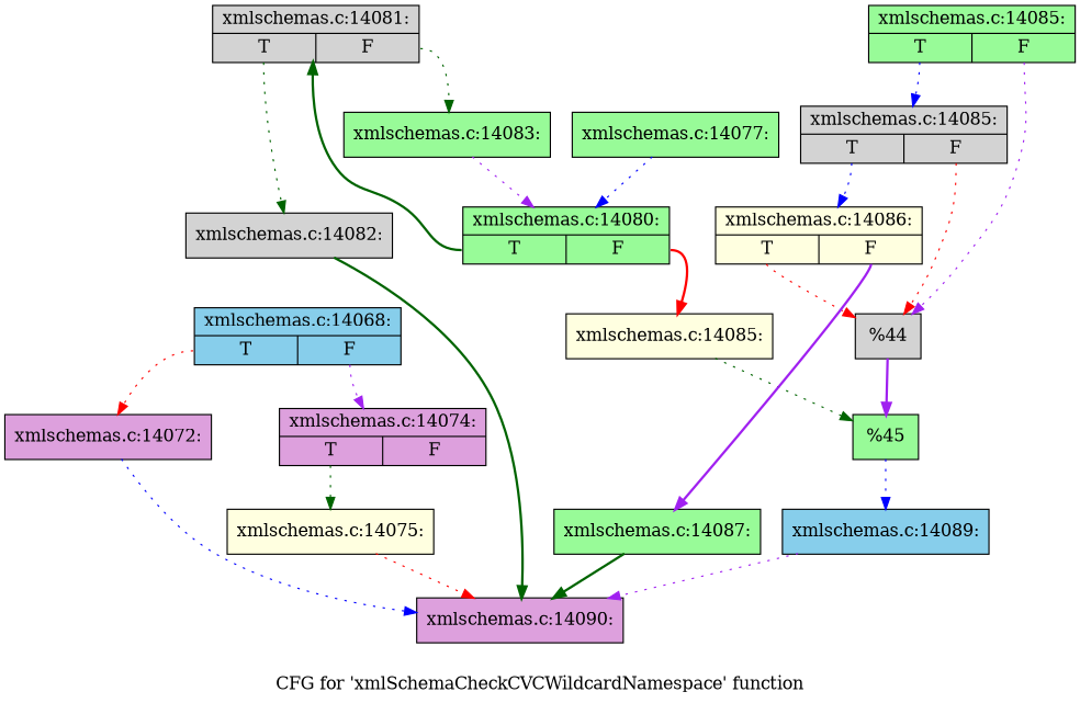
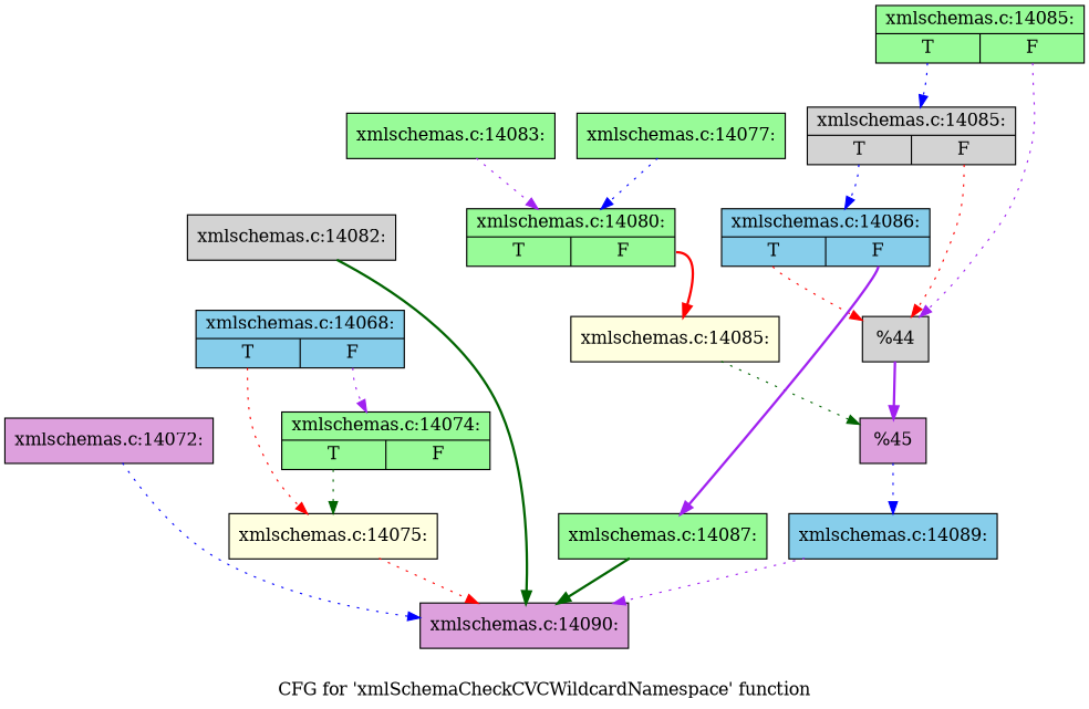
  digraph {
    label="CFG for 'xmlSchemaCheckCVCWildcardNamespace' function"
    node [fillcolor=palegreen shape=record style=filled]
    edge [color=darkgreen style=dotted]
    n1 [fillcolor=skyblue label="{xmlschemas.c:14068:|{<s0>T|<s1>F}}"]
    n2 [fillcolor=plum label="{xmlschemas.c:14072:}"]
-   n3 [fillcolor=plum label="{xmlschemas.c:14074:|{<s0>T|<s1>F}}"]
+   n3 [label="{xmlschemas.c:14074:|{<s0>T|<s1>F}}"]
    n4 [fillcolor=plum label="{xmlschemas.c:14090:}"]
    n5 [fillcolor=lightyellow label="{xmlschemas.c:14075:}"]
    n6 [label="{xmlschemas.c:14077:}"]
    n7 [label="{xmlschemas.c:14080:|{<s0>T|<s1>F}}"]
    n8 [label="{xmlschemas.c:14085:|{<s0>T|<s1>F}}"]
    n9 [fillcolor=lightgrey label="{xmlschemas.c:14085:|{<s0>T|<s1>F}}"]
    n10 [fillcolor=lightgrey label="{%44}"]
-   n11 [fillcolor=lightgrey label="{xmlschemas.c:14081:|{<s0>T|<s1>F}}"]
    n12 [fillcolor=lightyellow label="{xmlschemas.c:14085:}"]
-   n13 [fillcolor=lightyellow label="{xmlschemas.c:14086:|{<s0>T|<s1>F}}"]
-   n14 [label="{%45}"]
+   n13 [fillcolor=skyblue label="{xmlschemas.c:14086:|{<s0>T|<s1>F}}"]
+   n14 [fillcolor=plum label="{%45}"]
    n15 [fillcolor=lightgrey label="{xmlschemas.c:14082:}"]
    n16 [label="{xmlschemas.c:14083:}"]
    n17 [fillcolor=skyblue label="{xmlschemas.c:14089:}"]
    n18 [label="{xmlschemas.c:14087:}"]
-   n1 -> n2 [color=red tailport=s0]
+   n1 -> n5 [color=red tailport=s0]
    n1 -> n3 [color=purple tailport=s1]
    n2 -> n4 [color=blue]
    n3 -> n5 [tailport=s0]
    n5 -> n4 [color=red]
    n6 -> n7 [color=blue]
-   n7 -> n11 [style=bold tailport=s0]
    n7 -> n12 [color=red style=bold tailport=s1]
    n8 -> n9 [color=blue tailport=s0]
    n8 -> n10 [color=purple tailport=s1]
    n9 -> n10 [color=red tailport=s1]
    n9 -> n13 [color=blue tailport=s0]
    n10 -> n14 [color=purple style=bold]
-   n11 -> n15 [tailport=s0]
-   n11 -> n16 [tailport=s1]
    n12 -> n14
    n13 -> n10 [color=red tailport=s0]
    n13 -> n18 [color=purple style=bold tailport=s1]
    n14 -> n17 [color=blue]
    n15 -> n4 [style=bold]
    n16 -> n7 [color=purple]
    n17 -> n4 [color=purple]
    n18 -> n4 [style=bold]
  }
